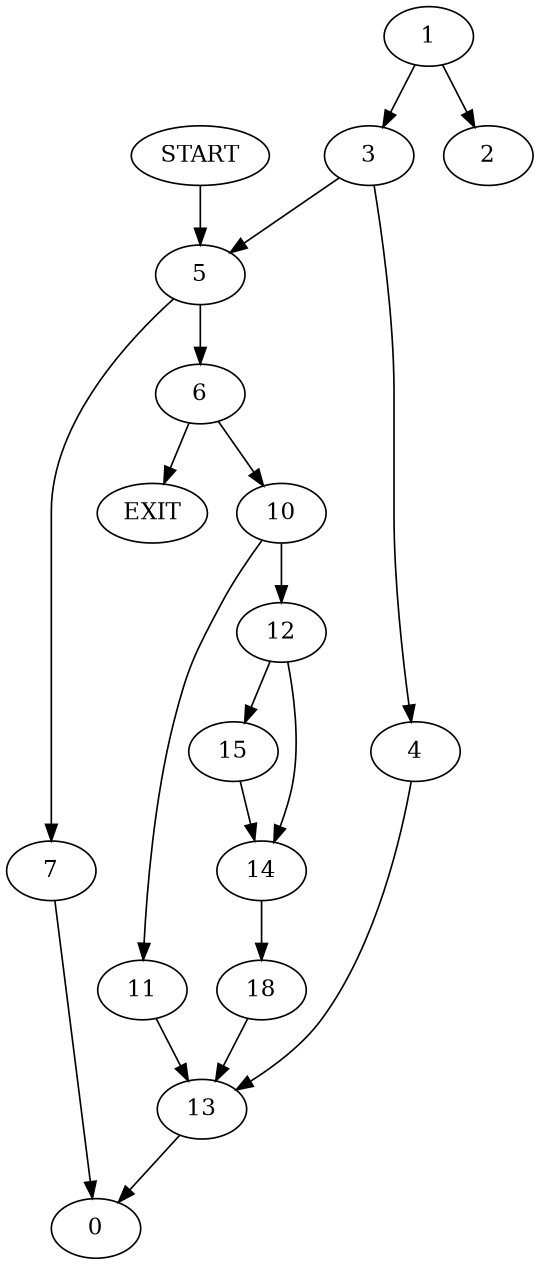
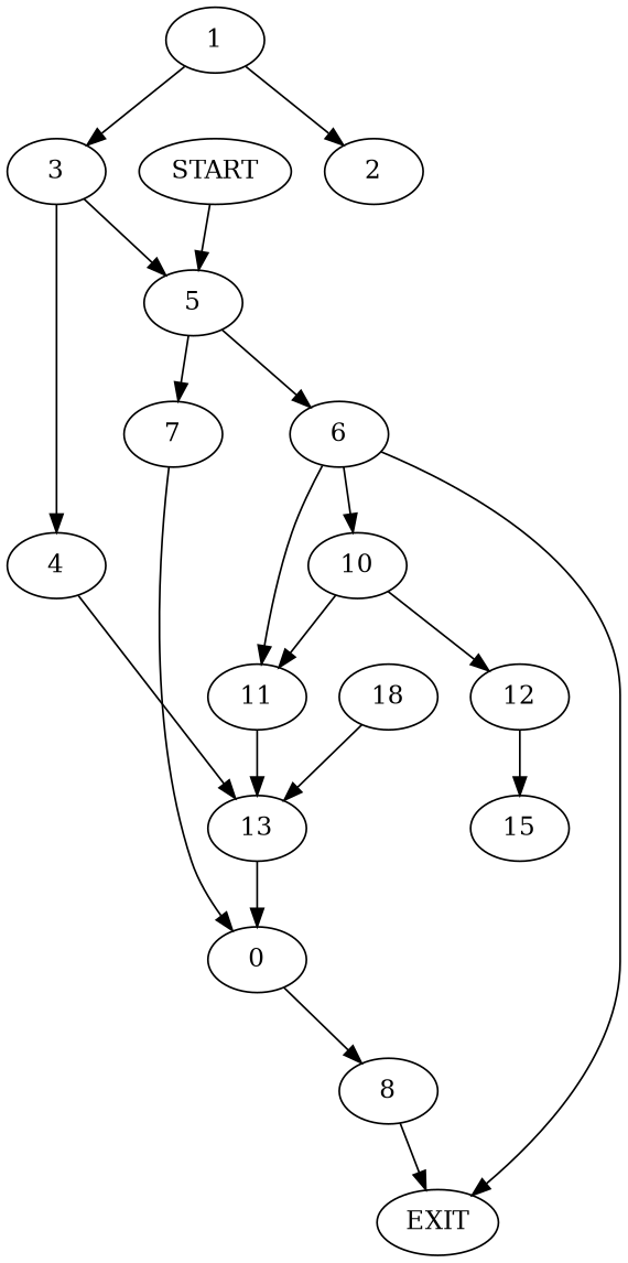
  digraph {
    n1 [label=START]
    5
    1
    2
    3
    n6 [label=EXIT]
    4
    13
    6
    7
+   8
    10
    11
    n14 [label=0]
    12
-   14
    15
    n18 [label=18]
    n1 -> 5
    5 -> 6
    5 -> 7
    1 -> 2
    1 -> 3
    3 -> 5
    3 -> 4
    4 -> 13
    13 -> n14
    6 -> n6
    6 -> 10
+   6 -> 11
    7 -> n14
+   8 -> n6
    10 -> 11
    10 -> 12
    11 -> 13
-   12 -> 14
+   n14 -> 8
    12 -> 15
-   14 -> n18
-   15 -> 14
    n18 -> 13
  }
